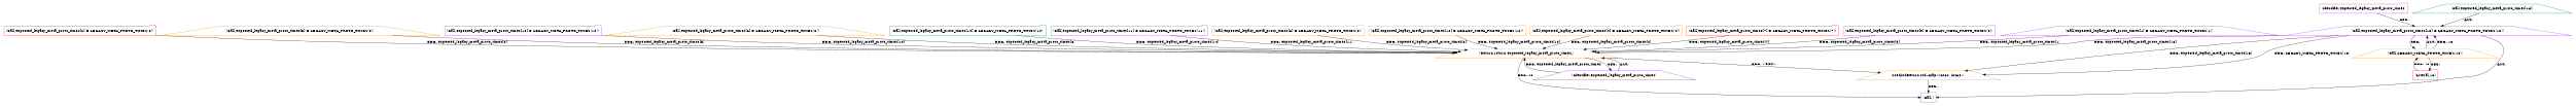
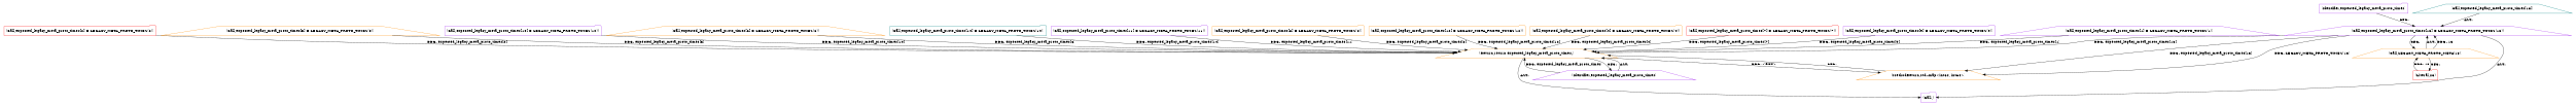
  digraph {
    node [color=purple shape=folder]
    n1 [label="(Call,expected_legacy_meta_proto_times[13] = LEGACY_META_PROTO_TIMES(13))" shape=trapezium]
-   n2 [color=darkorange label="(Call,LEGACY_META_PROTO_TIMES(13))" shape=trapezium]
+   n2 [color=darkorange label="(Call,LEGACY_META_PROTO_META(13))" shape=trapezium]
    n3 [color=darkorange label="(Return,return expected_legacy_meta_proto_times;)" shape=trapezium]
    n4 [label="(Call,)"]
    n5 [color=darkorange label="(MethodReturn,std::map<int64, int64>)" shape=trapezium]
-   n6 [color=red label="(Literal,13)"]
+   n6 [color=red label="(Literal,23)"]
    n7 [label="(Identifier,expected_legacy_meta_proto_times)" shape=trapezium]
    n8 [color=red label="(Call,expected_legacy_meta_proto_times[2] = LEGACY_META_PROTO_TIMES(2))"]
    n9 [color=darkorange label="(Call,expected_legacy_meta_proto_times[5] = LEGACY_META_PROTO_TIMES(5))" shape=trapezium]
    n10 [label="(Call,expected_legacy_meta_proto_times[10] = LEGACY_META_PROTO_TIMES(10))"]
    n11 [color=darkorange label="(Call,expected_legacy_meta_proto_times[6] = LEGACY_META_PROTO_TIMES(6))" shape=trapezium]
    n12 [color=teal label="(Call,expected_legacy_meta_proto_times[14] = LEGACY_META_PROTO_TIMES(14))"]
    n13 [label="(Identifier,expected_legacy_meta_proto_times)"]
    n14 [label="(Call,expected_legacy_meta_proto_times[11] = LEGACY_META_PROTO_TIMES(11))"]
    n15 [color=darkorange label="(Call,expected_legacy_meta_proto_times[8] = LEGACY_META_PROTO_TIMES(8))"]
    n16 [color=darkorange label="(Call,expected_legacy_meta_proto_times[12] = LEGACY_META_PROTO_TIMES(12))"]
    n17 [color=teal label="(Call,expected_legacy_meta_proto_times[13])" shape=trapezium]
    n18 [color=darkorange label="(Call,expected_legacy_meta_proto_times[4] = LEGACY_META_PROTO_TIMES(4))"]
    n19 [color=red label="(Call,expected_legacy_meta_proto_times[7] = LEGACY_META_PROTO_TIMES(7))"]
    n20 [label="(Call,expected_legacy_meta_proto_times[9] = LEGACY_META_PROTO_TIMES(9))"]
    n21 [label="(Call,expected_legacy_meta_proto_times[1] = LEGACY_META_PROTO_TIMES(1))" shape=trapezium]
    n1 -> n2 [label="CFG: "]
    n1 -> n3 [label="DDG: expected_legacy_meta_proto_times[13]"]
    n1 -> n4 [label="AST: "]
    n1 -> n5 [label="DDG: expected_legacy_meta_proto_times[13]"]
    n1 -> n5 [label="DDG: LEGACY_META_PROTO_TIMES(13)"]
    n2 -> n1 [label="AST: "]
    n2 -> n1 [label="DDG: 13"]
    n2 -> n6 [label="CFG: "]
-   n3 -> n4 [label="DDG: 13"]
+   n3 -> n4 [label="AST: "]
    n3 -> n5 [label="DDG: <RET>"]
    n3 -> n7 [label="CFG: "]
-   n5 -> n4 [label="CFG: "]
+   n5 -> n3 [label="CFG: "]
    n6 -> n2 [label="DDG: 13"]
    n7 -> n3 [label="AST: "]
    n7 -> n3 [label="DDG: expected_legacy_meta_proto_times"]
    n8 -> n3 [label="DDG: expected_legacy_meta_proto_times[2]"]
    n9 -> n3 [label="DDG: expected_legacy_meta_proto_times[5]"]
    n10 -> n3 [label="DDG: expected_legacy_meta_proto_times[10]"]
    n11 -> n3 [label="DDG: expected_legacy_meta_proto_times[6]"]
    n12 -> n3 [label="DDG: expected_legacy_meta_proto_times[14]"]
    n13 -> n1 [label="CFG: "]
    n14 -> n3 [label="DDG: expected_legacy_meta_proto_times[11]"]
    n15 -> n3 [label="DDG: expected_legacy_meta_proto_times[8]"]
    n16 -> n3 [label="DDG: expected_legacy_meta_proto_times[12]"]
    n17 -> n1 [label="AST: "]
    n18 -> n3 [label="DDG: expected_legacy_meta_proto_times[4]"]
    n19 -> n3 [label="DDG: expected_legacy_meta_proto_times[7]"]
    n20 -> n3 [label="DDG: expected_legacy_meta_proto_times[9]"]
    n21 -> n3 [label="DDG: expected_legacy_meta_proto_times[1]"]
  }
